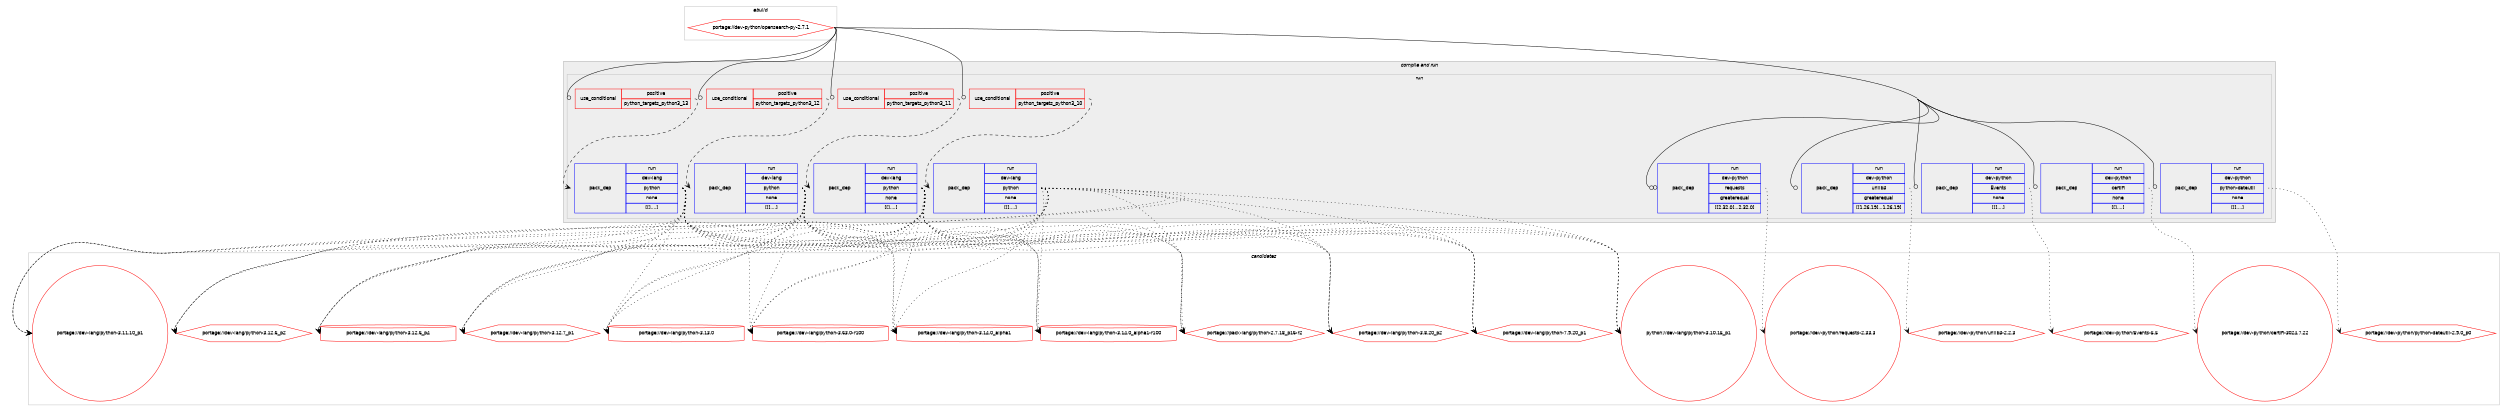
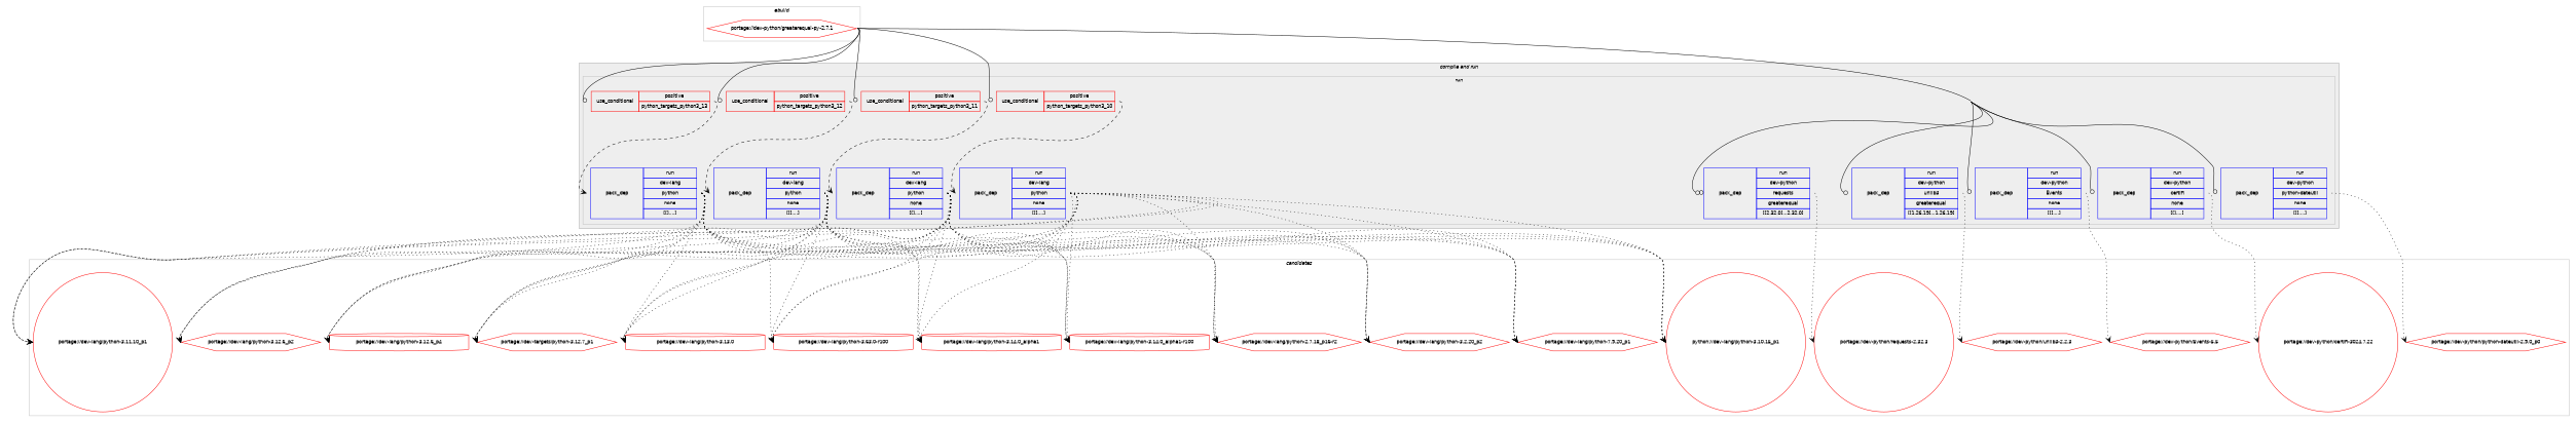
  digraph {
    compound=true
    concentrate=true
    fontname=Helvetica
    fontsize=10
    newrank=true
    rankdir=TB
    ranksep=1.5
    node [color=red fontname=Helvetica fontsize=10 shape=none]
    edge [arrowhead=vee headport=w style=dotted tailport=e weight=100]
-   n1 [label="portage://dev-python/opensearch-py-2.7.1" shape=hexagon width=4]
+   n1 [label="portage://dev-python/greaterequal-py-2.7.1" shape=hexagon width=4]
    n2 [color=blue label=<<TABLE BORDER="0" CELLBORDER="1" CELLSPACING="0" CELLPADDING="4" WIDTH="220"><TR><TD ROWSPAN="6" CELLPADDING="30">pack_dep</TD></TR><TR><TD WIDTH="110">run</TD></TR><TR><TD>dev-lang</TD></TR><TR><TD>python</TD></TR><TR><TD>none</TD></TR><TR><TD>[[],,,,]</TD></TR></TABLE>>]
    n3 [label=<<TABLE BORDER="0" CELLBORDER="1" CELLSPACING="0" CELLPADDING="4"><TR><TD ROWSPAN="3" CELLPADDING="10">use_conditional</TD></TR><TR><TD>positive</TD></TR><TR><TD>python_targets_python3_10</TD></TR></TABLE>>]
    n4 [color=blue label=<<TABLE BORDER="0" CELLBORDER="1" CELLSPACING="0" CELLPADDING="4" WIDTH="220"><TR><TD ROWSPAN="6" CELLPADDING="30">pack_dep</TD></TR><TR><TD WIDTH="110">run</TD></TR><TR><TD>dev-lang</TD></TR><TR><TD>python</TD></TR><TR><TD>none</TD></TR><TR><TD>[[],,,,]</TD></TR></TABLE>>]
    n5 [label=<<TABLE BORDER="0" CELLBORDER="1" CELLSPACING="0" CELLPADDING="4"><TR><TD ROWSPAN="3" CELLPADDING="10">use_conditional</TD></TR><TR><TD>positive</TD></TR><TR><TD>python_targets_python3_11</TD></TR></TABLE>>]
    n6 [color=blue label=<<TABLE BORDER="0" CELLBORDER="1" CELLSPACING="0" CELLPADDING="4" WIDTH="220"><TR><TD ROWSPAN="6" CELLPADDING="30">pack_dep</TD></TR><TR><TD WIDTH="110">run</TD></TR><TR><TD>dev-lang</TD></TR><TR><TD>python</TD></TR><TR><TD>none</TD></TR><TR><TD>[[],,,,]</TD></TR></TABLE>>]
    n7 [label=<<TABLE BORDER="0" CELLBORDER="1" CELLSPACING="0" CELLPADDING="4"><TR><TD ROWSPAN="3" CELLPADDING="10">use_conditional</TD></TR><TR><TD>positive</TD></TR><TR><TD>python_targets_python3_12</TD></TR></TABLE>>]
    n8 [color=blue label=<<TABLE BORDER="0" CELLBORDER="1" CELLSPACING="0" CELLPADDING="4" WIDTH="220"><TR><TD ROWSPAN="6" CELLPADDING="30">pack_dep</TD></TR><TR><TD WIDTH="110">run</TD></TR><TR><TD>dev-lang</TD></TR><TR><TD>python</TD></TR><TR><TD>none</TD></TR><TR><TD>[[],,,,]</TD></TR></TABLE>>]
    n9 [label=<<TABLE BORDER="0" CELLBORDER="1" CELLSPACING="0" CELLPADDING="4"><TR><TD ROWSPAN="3" CELLPADDING="10">use_conditional</TD></TR><TR><TD>positive</TD></TR><TR><TD>python_targets_python3_13</TD></TR></TABLE>>]
    n10 [color=blue label=<<TABLE BORDER="0" CELLBORDER="1" CELLSPACING="0" CELLPADDING="4" WIDTH="220"><TR><TD ROWSPAN="6" CELLPADDING="30">pack_dep</TD></TR><TR><TD WIDTH="110">run</TD></TR><TR><TD>dev-python</TD></TR><TR><TD>Events</TD></TR><TR><TD>none</TD></TR><TR><TD>[[],,,,]</TD></TR></TABLE>>]
    n11 [color=blue label=<<TABLE BORDER="0" CELLBORDER="1" CELLSPACING="0" CELLPADDING="4" WIDTH="220"><TR><TD ROWSPAN="6" CELLPADDING="30">pack_dep</TD></TR><TR><TD WIDTH="110">run</TD></TR><TR><TD>dev-python</TD></TR><TR><TD>certifi</TD></TR><TR><TD>none</TD></TR><TR><TD>[[],,,,]</TD></TR></TABLE>>]
    n12 [color=blue label=<<TABLE BORDER="0" CELLBORDER="1" CELLSPACING="0" CELLPADDING="4" WIDTH="220"><TR><TD ROWSPAN="6" CELLPADDING="30">pack_dep</TD></TR><TR><TD WIDTH="110">run</TD></TR><TR><TD>dev-python</TD></TR><TR><TD>python-dateutil</TD></TR><TR><TD>none</TD></TR><TR><TD>[[],,,,]</TD></TR></TABLE>>]
    n13 [color=blue label=<<TABLE BORDER="0" CELLBORDER="1" CELLSPACING="0" CELLPADDING="4" WIDTH="220"><TR><TD ROWSPAN="6" CELLPADDING="30">pack_dep</TD></TR><TR><TD WIDTH="110">run</TD></TR><TR><TD>dev-python</TD></TR><TR><TD>requests</TD></TR><TR><TD>greaterequal</TD></TR><TR><TD>[[2,32,0],,,2.32.0]</TD></TR></TABLE>>]
    n14 [color=blue label=<<TABLE BORDER="0" CELLBORDER="1" CELLSPACING="0" CELLPADDING="4" WIDTH="220"><TR><TD ROWSPAN="6" CELLPADDING="30">pack_dep</TD></TR><TR><TD WIDTH="110">run</TD></TR><TR><TD>dev-python</TD></TR><TR><TD>urllib3</TD></TR><TR><TD>greaterequal</TD></TR><TR><TD>[[1,26,19],,,1.26.19]</TD></TR></TABLE>>]
    n15 [label="portage://dev-lang/python-3.14.0_alpha1-r100" shape=cylinder width=4]
    n16 [label="portage://dev-lang/python-3.14.0_alpha1" shape=cylinder width=4]
    n17 [label="portage://dev-lang/python-3.63.0-r100" shape=cylinder width=4]
    n18 [label="portage://dev-lang/python-3.13.0" shape=cylinder width=4]
-   n19 [label="portage://dev-lang/python-3.12.7_p1" shape=hexagon width=4]
+   n19 [label="portage://dev-targets/python-3.12.7_p1" shape=hexagon width=4]
    n20 [label="portage://dev-lang/python-3.12.6_p4" shape=cylinder width=4]
    n21 [label="portage://dev-lang/python-3.12.6_p2" shape=hexagon width=4]
    n22 [label="portage://dev-lang/python-3.11.10_p1" shape=circle width=4]
    n23 [label="python://dev-lang/python-3.10.15_p1" shape=circle width=4]
    n24 [label="portage://dev-lang/python-7.9.20_p1" shape=hexagon width=4]
-   n25 [label="portage://dev-lang/python-3.8.20_p2" shape=hexagon width=4]
-   n26 [label="portage://pack-lang/python-2.7.18_p16-r2" shape=hexagon width=4]
+   n25 [label="portage://dev-lang/python-3.2.20_p2" shape=hexagon width=4]
+   n26 [label="portage://dev-lang/python-2.7.18_p16-r2" shape=hexagon width=4]
    n27 [label="portage://dev-python/Events-5.5" shape=hexagon width=4]
    n28 [label="portage://dev-python/certifi-3024.7.22" shape=circle width=4]
    n29 [label="portage://dev-python/python-dateutil-2.9.0_p0" shape=hexagon width=4]
-   n30 [label="portage://dev-python/requests-2.33.3" shape=circle width=4]
+   n30 [label="portage://dev-python/requests-2.32.3" shape=circle width=4]
    n31 [label="portage://dev-python/urllib3-2.2.3" shape=hexagon width=4]
    subgraph cluster_1 {
      color=gray
      label=<<i>ebuild</i>>
      n1
    }
    subgraph cluster_2 {
      color=gray
      label=<<i>dependencies</i>>
      subgraph cluster_3 {
        color=gray
        fillcolor="#eeeeee"
        label=<<i>compile</i>>
        style=filled
      }
      subgraph cluster_4 {
        color=gray
        fillcolor="#eeeeee"
        label=<<i>compile and run</i>>
        style=filled
      }
      subgraph cluster_5 {
        color=gray
        fillcolor="#eeeeee"
        label=<<i>run</i>>
        style=filled
        subgraph sub_6 {
          color=gray
          fillcolor="#eeeeee"
          label=<<i>run</i>>
          style=filled
          n3
          subgraph sub_7 {
            color=gray
            fillcolor="#eeeeee"
            label=<<i>run</i>>
            style=filled
            n2
          }
        }
        subgraph sub_8 {
          color=gray
          fillcolor="#eeeeee"
          label=<<i>run</i>>
          style=filled
          n5
          subgraph sub_9 {
            color=gray
            fillcolor="#eeeeee"
            label=<<i>run</i>>
            style=filled
            n4
          }
        }
        subgraph sub_10 {
          color=gray
          fillcolor="#eeeeee"
          label=<<i>run</i>>
          style=filled
          n7
          subgraph sub_11 {
            color=gray
            fillcolor="#eeeeee"
            label=<<i>run</i>>
            style=filled
            n6
          }
        }
        subgraph sub_12 {
          color=gray
          fillcolor="#eeeeee"
          label=<<i>run</i>>
          style=filled
          n9
          subgraph sub_13 {
            color=gray
            fillcolor="#eeeeee"
            label=<<i>run</i>>
            style=filled
            n8
          }
        }
        subgraph sub_14 {
          color=gray
          fillcolor="#eeeeee"
          label=<<i>run</i>>
          style=filled
          n10
        }
        subgraph sub_15 {
          color=gray
          fillcolor="#eeeeee"
          label=<<i>run</i>>
          style=filled
          n11
        }
        subgraph sub_16 {
          color=gray
          fillcolor="#eeeeee"
          label=<<i>run</i>>
          style=filled
          n12
        }
        subgraph sub_17 {
          color=gray
          fillcolor="#eeeeee"
          label=<<i>run</i>>
          style=filled
          n13
        }
        subgraph sub_18 {
          color=gray
          fillcolor="#eeeeee"
          label=<<i>run</i>>
          style=filled
          n14
        }
      }
    }
    subgraph cluster_19 {
      color=gray
      label=<<i>candidates</i>>
      rank=same
      subgraph sub_20 {
        color=black
        label=<<i>candidates</i>>
        nodesep=1
        rank=same
        n15
        n16
        n17
        n18
        n19
        n20
        n21
        n22
        n23
        n24
        n25
        n26
      }
      subgraph sub_21 {
        color=black
        label=<<i>candidates</i>>
        nodesep=1
        rank=same
        n15
        n16
        n17
        n18
        n19
        n20
        n21
        n22
        n23
        n24
        n25
        n26
      }
      subgraph sub_22 {
        color=black
        label=<<i>candidates</i>>
        nodesep=1
        rank=same
        n15
        n16
        n17
        n18
        n19
        n20
        n21
        n22
        n23
        n24
        n25
        n26
      }
      subgraph sub_23 {
        color=black
        label=<<i>candidates</i>>
        nodesep=1
        rank=same
        n15
        n16
        n17
        n18
        n19
        n20
        n21
        n22
        n23
        n24
        n25
        n26
      }
      subgraph sub_24 {
        color=black
        label=<<i>candidates</i>>
        nodesep=1
        rank=same
        n27
      }
      subgraph sub_25 {
        color=black
        label=<<i>candidates</i>>
        nodesep=1
        rank=same
        n28
      }
      subgraph sub_26 {
        color=black
        label=<<i>candidates</i>>
        nodesep=1
        rank=same
        n29
      }
      subgraph sub_27 {
        color=black
        label=<<i>candidates</i>>
        nodesep=1
        rank=same
        n30
      }
      subgraph sub_28 {
        color=black
        label=<<i>candidates</i>>
        nodesep=1
        rank=same
        n31
      }
    }
    n1 -> n3 [arrowhead=odot style=solid weight=20]
    n1 -> n5 [arrowhead=odot style=solid weight=20]
    n1 -> n7 [arrowhead=odot style=solid weight=20]
    n1 -> n9 [arrowhead=odot style=solid weight=20]
    n1 -> n10 [arrowhead=odot style=solid weight=20]
    n1 -> n11 [arrowhead=odot style=solid weight=20]
    n1 -> n12 [arrowhead=odot style=solid weight=20]
    n1 -> n13 [arrowhead=odot style=solid weight=20]
    n1 -> n14 [arrowhead=odot style=solid weight=20]
    n2 -> n15
    n2 -> n16
    n2 -> n17
    n2 -> n18
    n2 -> n19
    n2 -> n20
    n2 -> n21
    n2 -> n22
    n2 -> n23
    n2 -> n24
    n2 -> n25
    n2 -> n26
    n3 -> n2 [style=dashed weight=20]
    n4 -> n15
    n4 -> n16
    n4 -> n17
    n4 -> n18
    n4 -> n19
    n4 -> n20
    n4 -> n21
    n4 -> n22
    n4 -> n23
    n4 -> n24
    n4 -> n25
    n4 -> n26
    n5 -> n4 [style=dashed weight=20]
    n6 -> n15
    n6 -> n16
    n6 -> n17
    n6 -> n18
    n6 -> n19
    n6 -> n20
    n6 -> n21
    n6 -> n22
    n6 -> n23
    n6 -> n24
    n6 -> n25
    n6 -> n26
    n7 -> n6 [style=dashed weight=20]
    n8 -> n15
    n8 -> n16
    n8 -> n17
    n8 -> n18
    n8 -> n19
    n8 -> n20
    n8 -> n21
    n8 -> n22
    n8 -> n23
    n8 -> n24
    n8 -> n25
    n8 -> n26
    n9 -> n8 [style=dashed weight=20]
    n10 -> n27
    n11 -> n28
    n12 -> n29
    n13 -> n30
    n14 -> n31
  }
